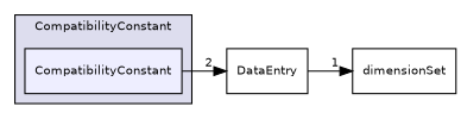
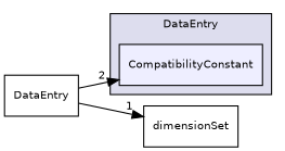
  digraph {
    compound=true
    rankdir=LR
    node [fontname=Helvetica fontsize=10 shape=box]
    edge [labeldistance=1.5 labelfontname=Helvetica labelfontsize=10]
    n1 [fillcolor="#eeeeff" label=CompatibilityConstant pencolor=black style=filled]
    n2 [label=DataEntry]
    n3 [label=dimensionSet]
    subgraph cluster_1 {
      bgcolor="#ddddee"
      fontname=Helvetica
      fontsize=10
-     label=CompatibilityConstant
+     label=DataEntry
      pencolor=black
      n1
    }
-   n1 -> n2 [headlabel=2]
+   n2 -> n1 [headlabel=2]
    n2 -> n3 [headlabel=1]
  }
